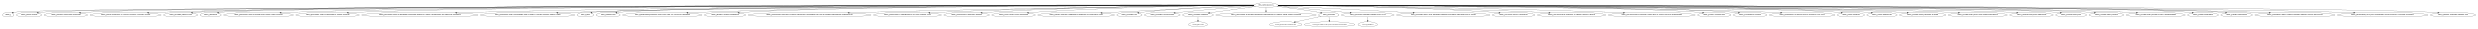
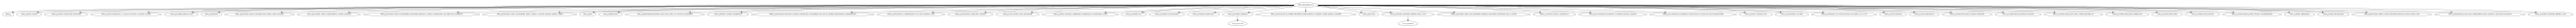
  digraph {
    fontname="Comic Neue"
    node [fontname="Comic Neue" shape=egg]
    edge [fontname="Comic Neue"]
    n1 [label="http://web.pzjudo.pl/"]
    n2 [label="https:///"]
    n3 [label="https:///baza-klubow"]
    n4 [label="https:///biuletyn-informacji-publicznej"]
    n5 [label="https:///camp-piaseczno-5-7052023-juniorki-i-juniorzy-mlodsi"]
    n6 [label="https:///content/historia-judo"]
    n7 [label="https:///edukacja"]
    n8 [label="https:///european-open-w-pradze-zloty-medal-arlety-podolak"]
    n9 [label="https:///european-open-w-warszawie-5-medali-polakow"]
    n10 [label="https:///european-open-w-warszawie-bartlomiej-garbacik-i-wiktor-mrowczynski-ze-srebrnymi-medalami"]
    n11 [label="https:///european-open-w-warszawie-piotr-kuczera-i-maciej-sarnacki-poznali-rywali"]
    n12 [label="https:///filmy"]
    n13 [label="https:///galeria-foto"]
    n14 [label="https:///galeriafoto/european-open-judo-men-02-03032019-warszawa"]
    n15 [label="https:///glowna-komisja-sedziowska"]
    n16 [label="https:///informacja-dotyczaca-korekty-regulaminu-sportowego-pz-judo-w-sprawie-zawodnikow-posiadajacych"]
    n17 [label="https:///informacja-o-kwalifikacjach-do-oom-koszalin-2023"]
    n18 [label="https:///informacje-z-zebrania-zarzadu"]
    n19 [label="https:///judo-czysty-sport-antydoping"]
    n20 [label="https:///kinga-klimczak-najwieksza-satysfakcja-po-wygranej-z-sassi"]
    n21 [label="https:///komisja-dan"]
    n22 [label="https:///komisja-dyscyplinarna"]
    n23 [label="https:///komisja-odznaczen"]
    n24 [label="https:///komisja-rewizyjna"]
    n25 [label="https:///komunikat-w-sprawie-zglaszania-zawodnikow-na-zawody-przez-system-judobase"]
    n26 [label="https:///juniorek"]
    n27 [label="https:///licencje-polskiego-zwiazku-judo-2023"]
    n28 [label="https:///nikodem-gajcy-sms-warszawa-swietne-polaczenie-treningow-judo-z-nauka"]
    n29 [label="https:///ochrona-danych-osobowych"]
    n30 [label="https:///pe-juniorow-w-poznaniu-5-miejsce-martyny-glubiak"]
    n31 [label="https:///pe-juniorow-w-poznaniu-polski-final-w-100kg-hat-trick-teresinskiego"]
    n32 [label="https:///polscy-kontakt-judo"]
    n33 [label="https:///pomagamy-ukrainie"]
    n34 [label="https:///powolanie-na-kaunas-junior-european-cup-2023"]
    n35 [label="https:///rada-trenerow"]
    n36 [label="https:///rada-zawodnicza"]
    n37 [label="https:///rodzaj-tresci/bip-komisja-statutowa"]
    n38 [label="https:///rodzaj-tresci/inicjatywy-klubowe"]
    n39 [label="https:///rodzaj-tresci/judo-osob-niepelnosprawnych"]
    n40 [label="https:///rodzaj-tresci/judo-weteranow"]
    n41 [label="https:///rodzaj-tresci/kata"]
    n42 [label="https:///rodzaj-tresci/ranking"]
    n43 [label="https:///rodzaj-tresci/system-sportu-mlodziezowego"]
    n44 [label="https:///strefa-sedziowska"]
    n45 [label="https:///strefa-szkoleniowa"]
    n46 [label="https:///waldemar-legien-ryszard-zieniawa-stworzyl-polska-szkole-judo"]
    n47 [label="https:///wydarzenia/4110/oom-mistrzostwa-polski-juniorek-i-juniorow-mlodszych"]
    n48 [label="https:///zarzad-polskiego-zwiazku-judo"]
    n49 [label="https:///archive"]
    n50 [label="https:///zawody"]
    n1 -> n2
    n1 -> n3
    n1 -> n4
    n1 -> n5
    n1 -> n6
    n1 -> n7
    n1 -> n8
    n1 -> n9
    n1 -> n10
    n1 -> n11
    n1 -> n12
    n1 -> n13
    n1 -> n14
    n1 -> n15
    n1 -> n16
    n1 -> n17
    n1 -> n18
    n1 -> n19
    n1 -> n20
    n1 -> n21
    n1 -> n22
-   n26 -> n23
+   n1 -> n23
    n1 -> n24
    n1 -> n25
    n1 -> n26
    n1 -> n27
    n1 -> n28
    n1 -> n29
    n1 -> n30
    n1 -> n31
    n1 -> n32
    n1 -> n33
    n1 -> n34
    n1 -> n35
    n1 -> n36
-   n26 -> n37
+   n1 -> n37
    n1 -> n38
    n1 -> n39
    n1 -> n40
    n1 -> n41
    n1 -> n42
    n1 -> n43
    n1 -> n44
    n1 -> n45
    n1 -> n46
    n1 -> n47
    n1 -> n48
    n24 -> n49
    n27 -> n50
  }
